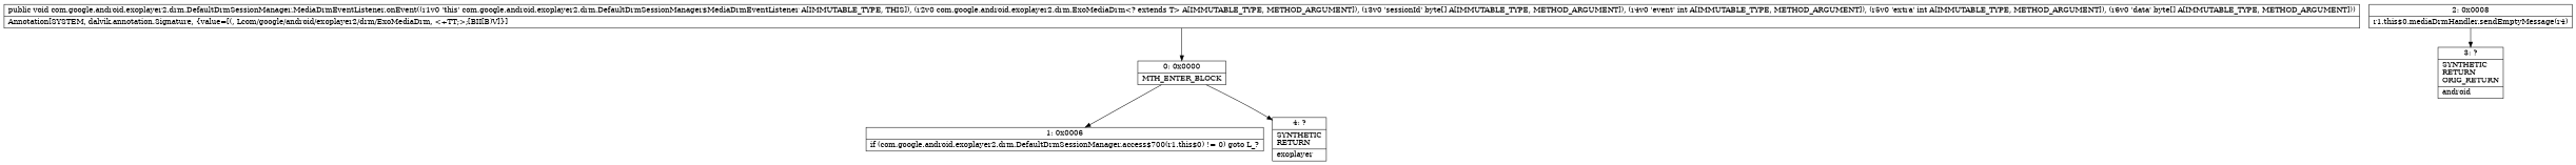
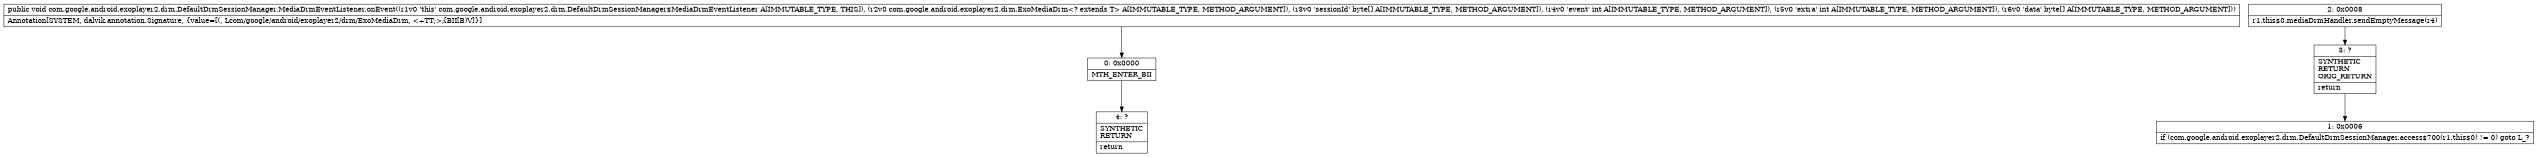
  digraph {
    node [shape=record]
-   n1 [label="{0\:\ 0x0000|MTH_ENTER_BLOCK\l}"]
+   n1 [label="{0\:\ 0x0000|MTH_ENTER_BII\l}"]
    n2 [label="{1\:\ 0x0006|if (com.google.android.exoplayer2.drm.DefaultDrmSessionManager.access$700(r1.this$0) != 0) goto L_?\l}"]
-   n3 [label="{4\:\ ?|SYNTHETIC\lRETURN\l|exoplayer\l}"]
+   n3 [label="{4\:\ ?|SYNTHETIC\lRETURN\l|return\l}"]
    n4 [label="{2\:\ 0x0008|r1.this$0.mediaDrmHandler.sendEmptyMessage(r4)\l}"]
-   n5 [label="{3\:\ ?|SYNTHETIC\lRETURN\lORIG_RETURN\l|android\l}"]
+   n5 [label="{3\:\ ?|SYNTHETIC\lRETURN\lORIG_RETURN\l|return\l}"]
    n6 [label="{public void com.google.android.exoplayer2.drm.DefaultDrmSessionManager.MediaDrmEventListener.onEvent((r1v0 'this' com.google.android.exoplayer2.drm.DefaultDrmSessionManager$MediaDrmEventListener A[IMMUTABLE_TYPE, THIS]), (r2v0 com.google.android.exoplayer2.drm.ExoMediaDrm\<? extends T\> A[IMMUTABLE_TYPE, METHOD_ARGUMENT]), (r3v0 'sessionId' byte[] A[IMMUTABLE_TYPE, METHOD_ARGUMENT]), (r4v0 'event' int A[IMMUTABLE_TYPE, METHOD_ARGUMENT]), (r5v0 'extra' int A[IMMUTABLE_TYPE, METHOD_ARGUMENT]), (r6v0 'data' byte[] A[IMMUTABLE_TYPE, METHOD_ARGUMENT]))  | Annotation[SYSTEM, dalvik.annotation.Signature, \{value=[(, Lcom\/google\/android\/exoplayer2\/drm\/ExoMediaDrm, \<+TT;\>;[BII[B)V]\}]\l}"]
-   n1 -> n2
+   n5 -> n2
    n1 -> n3
    n4 -> n5
    n6 -> n1
  }
